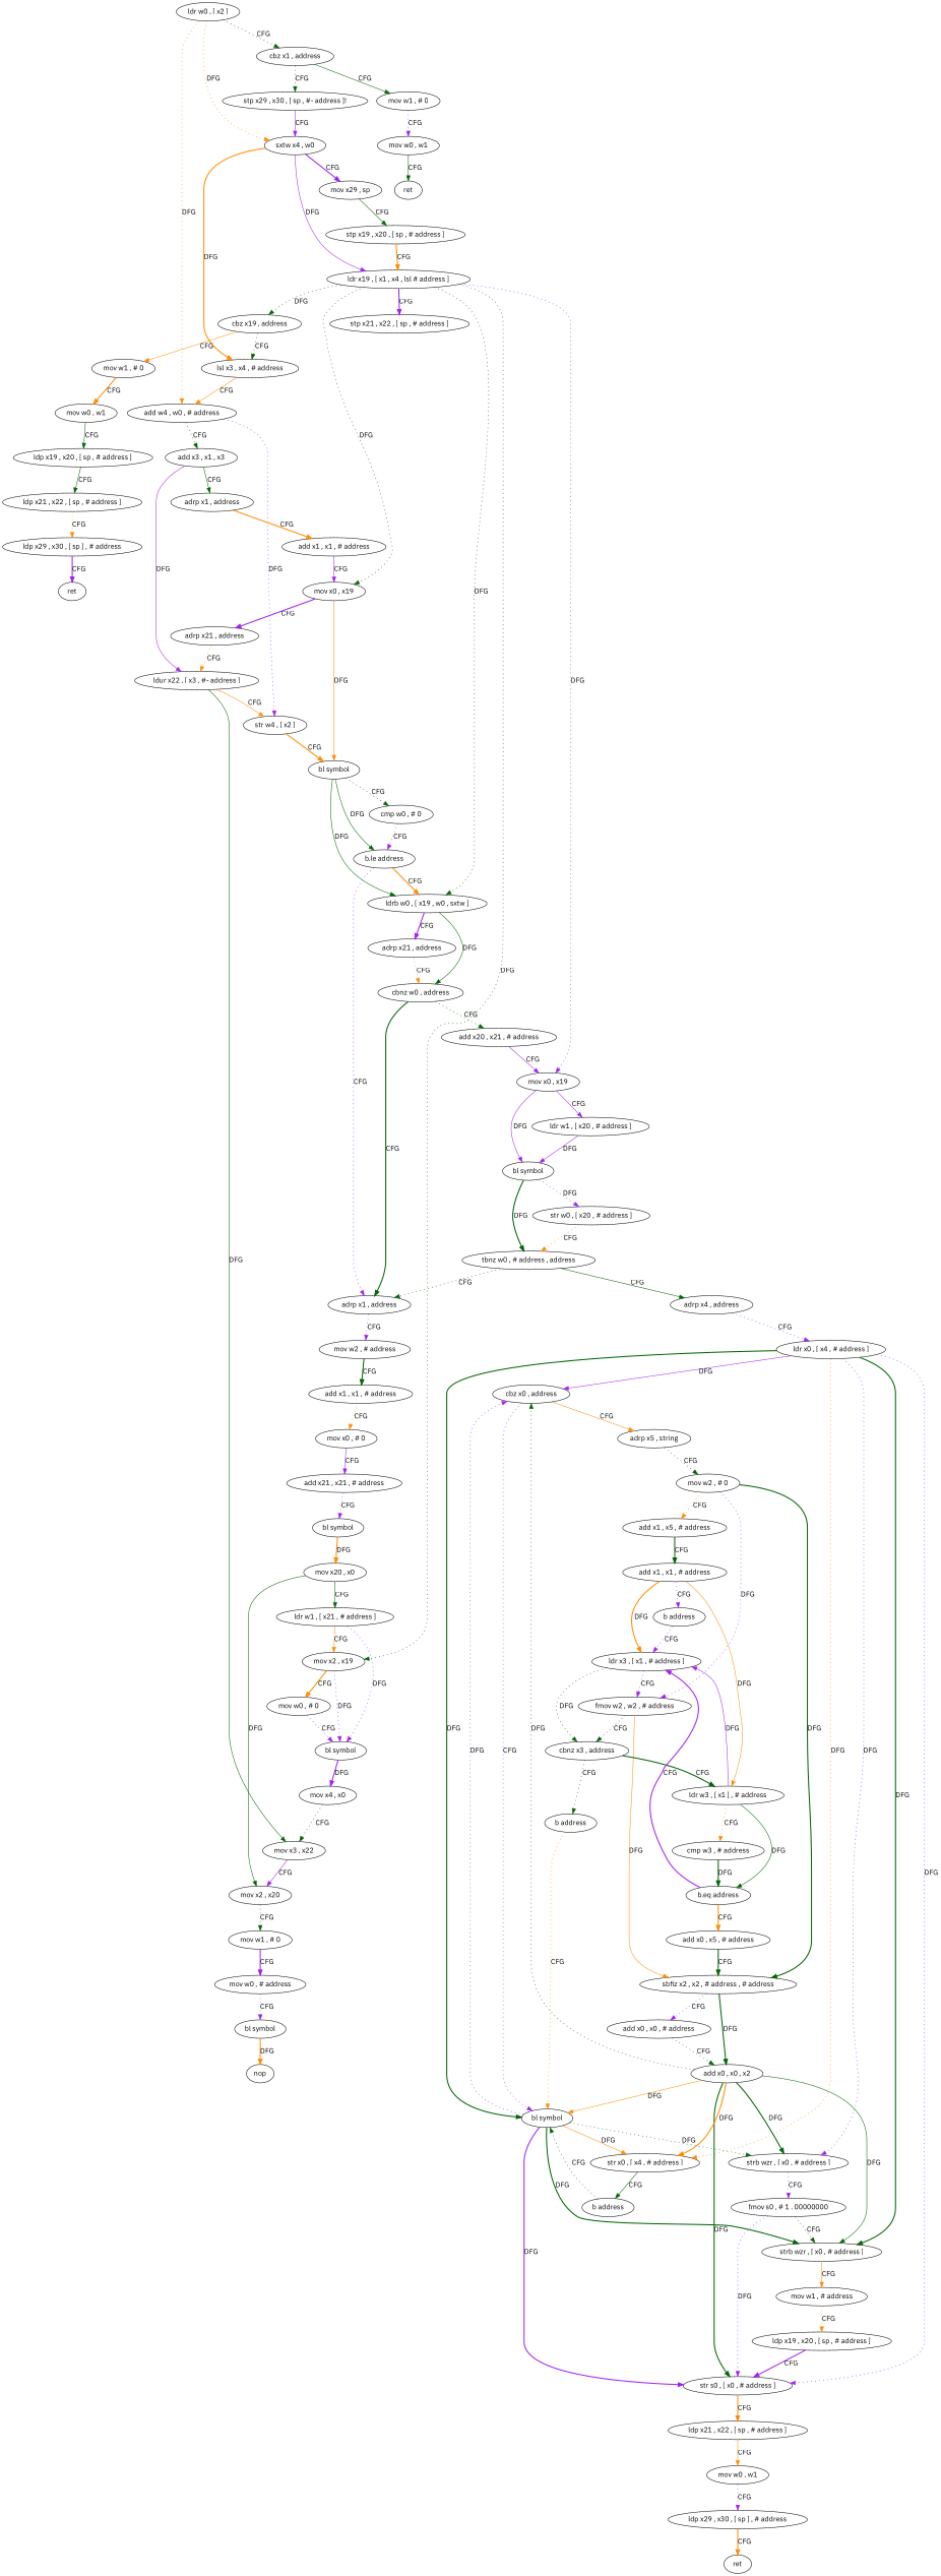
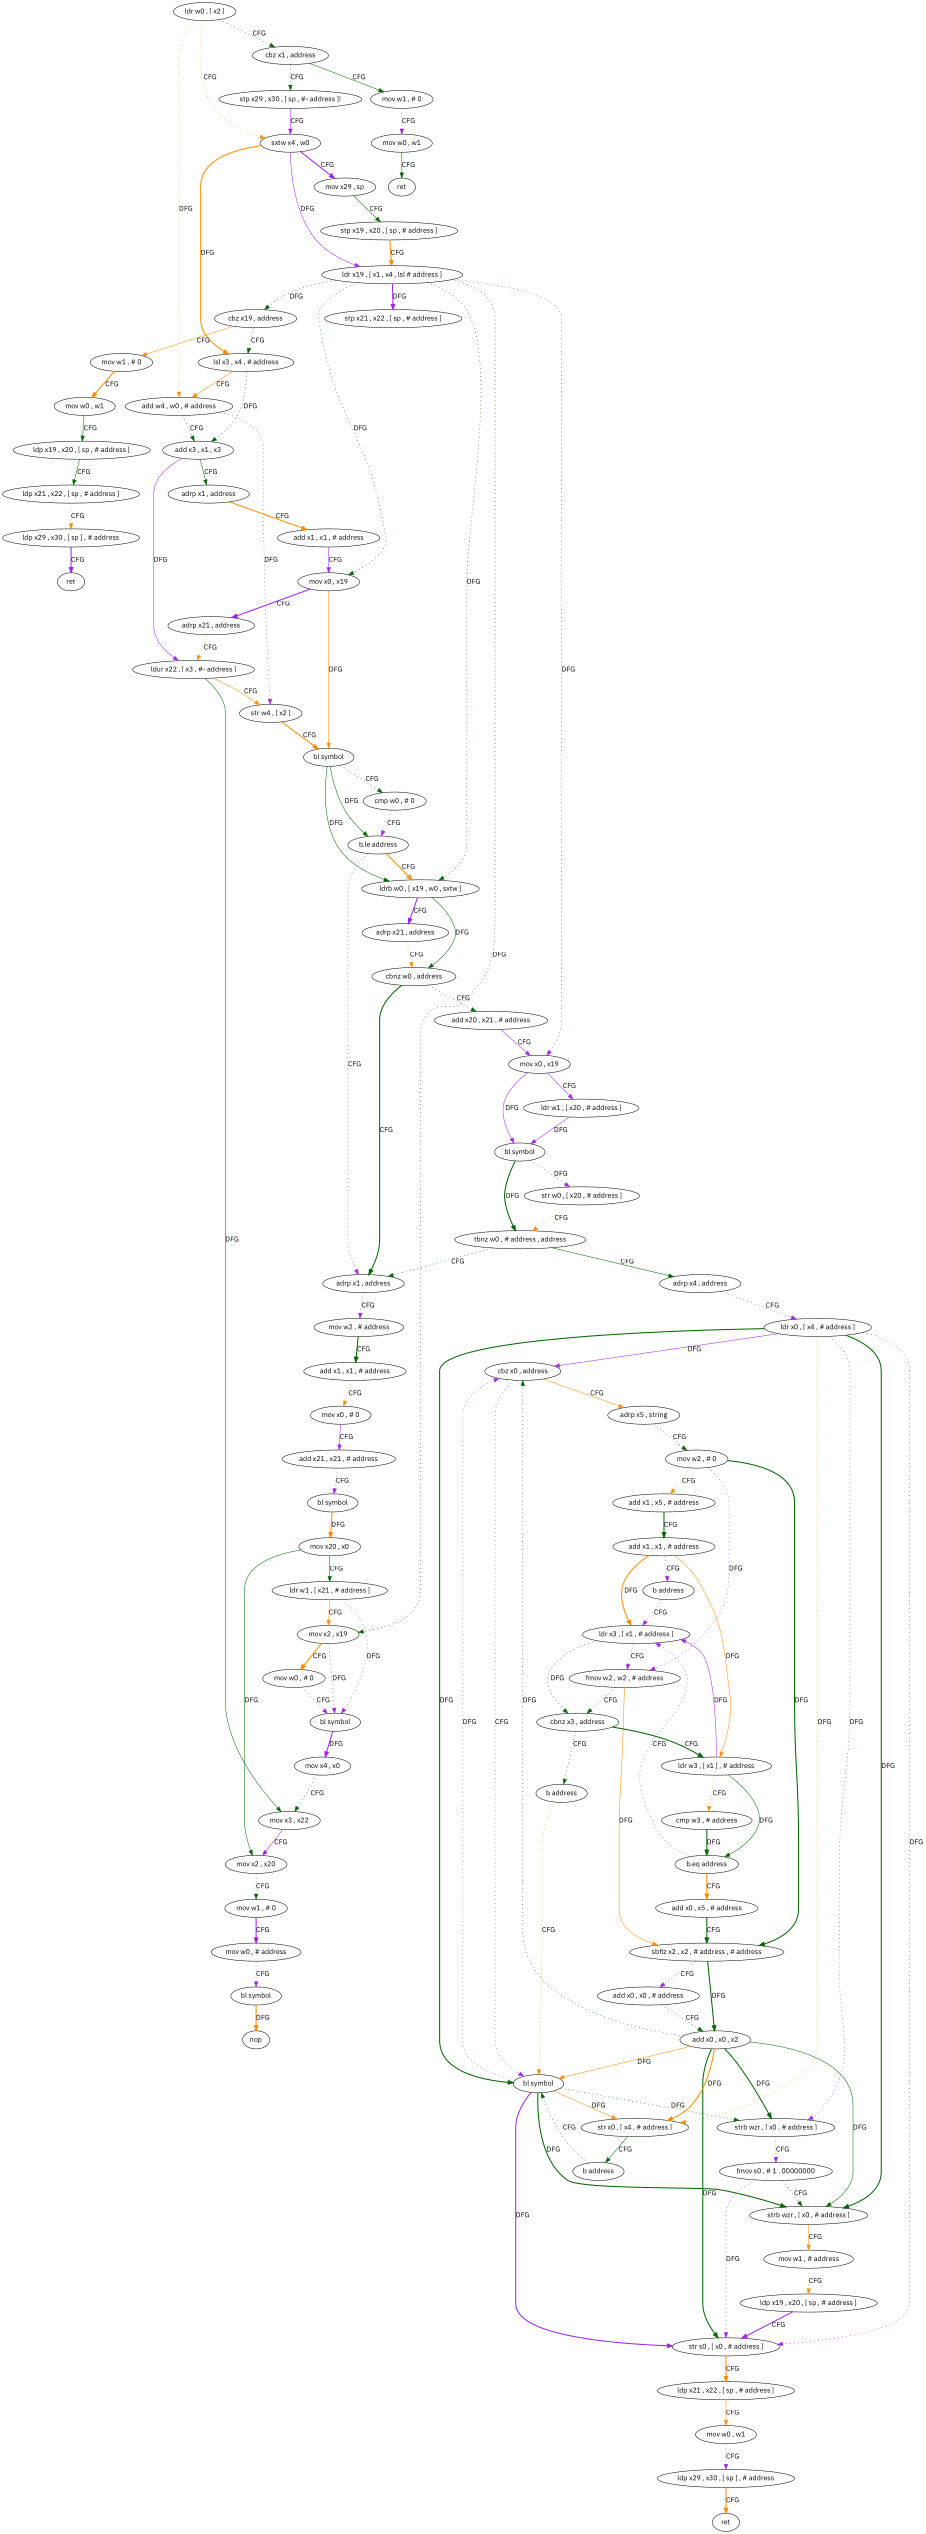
  digraph {
    fontname="IBM Plex Sans"
    node [fontname="IBM Plex Sans"]
    edge [color=darkgreen fontname="IBM Plex Sans" style=dotted]
    n1 [label="ldr w0 , [ x2 ]"]
    n2 [label="cbz x1 , address"]
    n3 [label="sxtw x4 , w0"]
    n4 [label="add w4 , w0 , # address"]
    n5 [label="mov w1 , # 0"]
    n6 [label="stp x29 , x30 , [ sp , #- address ]!"]
    n7 [label="mov x29 , sp"]
    n8 [label="ldr x19 , [ x1 , x4 , lsl # address ]"]
    n9 [label="lsl x3 , x4 , # address"]
    n10 [label="add x3 , x1 , x3"]
    n11 [label="str w4 , [ x2 ]"]
    n12 [label="mov w0 , w1"]
    n13 [label=ret]
    n14 [label="stp x19 , x20 , [ sp , # address ]"]
    n15 [label="stp x21 , x22 , [ sp , # address ]"]
    n16 [label="cbz x19 , address"]
    n17 [label="mov x0 , x19"]
    n18 [label="ldrb w0 , [ x19 , w0 , sxtw ]"]
    n19 [label="mov x2 , x19"]
    n20 [label="mov x0 , x19"]
    n21 [label="mov w1 , # 0"]
    n22 [label="adrp x21 , address"]
    n23 [label="bl symbol"]
    n24 [label="adrp x21 , address"]
    n25 [label="cbnz w0 , address"]
    n26 [label="bl symbol"]
    n27 [label="mov w0 , # 0"]
    n28 [label="ldr w1 , [ x20 , # address ]"]
    n29 [label="bl symbol"]
    n30 [label="mov w0 , w1"]
    n31 [label="ldp x19 , x20 , [ sp , # address ]"]
    n32 [label="adrp x1 , address"]
    n33 [label="ldur x22 , [ x3 , #- address ]"]
    n34 [label="ldp x21 , x22 , [ sp , # address ]"]
    n35 [label="ldp x29 , x30 , [ sp ] , # address"]
    n36 [label=ret]
    n37 [label="add x1 , x1 , # address"]
    n38 [label="mov x3 , x22"]
    n39 [label="cmp w0 , # 0"]
    n40 [label="b.le address"]
    n41 [label="mov x2 , x20"]
    n42 [label="adrp x1 , address"]
    n43 [label="mov w2 , # address"]
    n44 [label="add x1 , x1 , # address"]
    n45 [label="add x20 , x21 , # address"]
    n46 [label="mov x0 , # 0"]
    n47 [label="add x21 , x21 , # address"]
    n48 [label="bl symbol"]
    n49 [label="mov x20 , x0"]
    n50 [label="ldr w1 , [ x21 , # address ]"]
    n51 [label="mov w1 , # 0"]
    n52 [label="mov x4 , x0"]
    n53 [label="mov w0 , # address"]
    n54 [label="bl symbol"]
    n55 [label=nop]
    n56 [label="str w0 , [ x20 , # address ]"]
    n57 [label="tbnz w0 , # address , address"]
    n58 [label="adrp x4 , address"]
    n59 [label="ldr x0 , [ x4 , # address ]"]
    n60 [label="cbz x0 , address"]
    n61 [label="bl symbol"]
    n62 [label="strb wzr , [ x0 , # address ]"]
    n63 [label="strb wzr , [ x0 , # address ]"]
    n64 [label="str s0 , [ x0 , # address ]"]
    n65 [label="str x0 , [ x4 , # address ]"]
    n66 [label="adrp x5 , string"]
    n67 [label="fmov s0 , # 1 . 00000000"]
    n68 [label="mov w1 , # address"]
    n69 [label="ldp x21 , x22 , [ sp , # address ]"]
    n70 [label="b address"]
    n71 [label="mov w2 , # 0"]
    n72 [label="add x1 , x5 , # address"]
    n73 [label="fmov w2 , w2 , # address"]
    n74 [label="sbfiz x2 , x2 , # address , # address"]
    n75 [label="add x1 , x1 , # address"]
    n76 [label="cbnz x3 , address"]
    n77 [label="add x0 , x0 , # address"]
    n78 [label="add x0 , x0 , x2"]
    n79 [label="b address"]
    n80 [label="ldr x3 , [ x1 , # address ]"]
    n81 [label="ldr w3 , [ x1 ] , # address"]
    n82 [label="cmp w3 , # address"]
    n83 [label="b.eq address"]
    n84 [label="b address"]
    n85 [label="ldp x19 , x20 , [ sp , # address ]"]
    n86 [label="mov w0 , w1"]
    n87 [label="ldp x29 , x30 , [ sp ] , # address"]
    n88 [label=ret]
    n89 [label="add x0 , x5 , # address"]
    n1 -> n2 [label=CFG]
-   n1 -> n3 [color=darkorange label=DFG]
+   n1 -> n3 [color=darkorange label=CFG]
    n1 -> n4 [color=darkorange label=DFG]
    n2 -> n5 [label=CFG style=solid]
    n2 -> n6 [label=CFG]
    n3 -> n7 [color=purple label=CFG style=bold]
    n3 -> n8 [color=purple label=DFG style=solid]
    n3 -> n9 [color=darkorange label=DFG style=bold]
    n4 -> n10 [label=CFG]
    n4 -> n11 [color=purple label=DFG]
    n5 -> n12 [color=purple label=CFG]
    n6 -> n3 [color=purple label=CFG style=solid]
    n7 -> n14 [label=CFG style=solid]
-   n8 -> n15 [color=purple label=CFG style=bold]
+   n8 -> n15 [color=purple label=DFG style=bold]
    n8 -> n16 [label=DFG]
    n8 -> n17 [label=DFG]
    n8 -> n18 [label=DFG]
    n8 -> n19 [label=DFG]
    n8 -> n20 [color=purple label=DFG]
    n9 -> n4 [color=darkorange label=CFG style=solid]
+   n9 -> n10 [label=DFG]
    n10 -> n32 [label=CFG style=solid]
    n10 -> n33 [color=purple label=DFG style=solid]
    n11 -> n23 [color=darkorange label=CFG style=bold]
    n12 -> n13 [label=CFG style=solid]
    n14 -> n8 [color=darkorange label=CFG style=bold]
    n16 -> n9 [label=CFG]
    n16 -> n21 [color=darkorange label=CFG style=solid]
    n17 -> n22 [color=purple label=CFG style=bold]
    n17 -> n23 [color=darkorange label=DFG style=solid]
    n18 -> n24 [color=purple label=CFG style=bold]
    n18 -> n25 [label=DFG style=solid]
    n19 -> n26 [color=purple label=DFG]
    n19 -> n27 [color=darkorange label=CFG style=bold]
    n20 -> n28 [color=purple label=CFG style=solid]
    n20 -> n29 [color=purple label=DFG style=solid]
    n21 -> n30 [color=darkorange label=CFG style=bold]
    n22 -> n33 [color=darkorange label=CFG]
    n23 -> n18 [label=DFG style=solid]
    n23 -> n39 [label=CFG]
    n23 -> n40 [label=DFG style=solid]
    n24 -> n25 [color=darkorange label=CFG]
    n25 -> n42 [label=CFG style=bold]
    n25 -> n45 [label=CFG]
    n26 -> n52 [color=purple label=DFG style=bold]
    n27 -> n26 [color=purple label=CFG]
    n28 -> n29 [color=purple label=DFG style=solid]
    n29 -> n56 [color=purple label=DFG]
    n29 -> n57 [label=DFG style=bold]
    n30 -> n31 [label=CFG style=solid]
    n31 -> n34 [label=CFG style=solid]
    n32 -> n37 [color=darkorange label=CFG style=bold]
    n33 -> n11 [color=darkorange label=CFG style=solid]
    n33 -> n38 [label=DFG style=solid]
    n34 -> n35 [color=darkorange label=CFG]
    n35 -> n36 [color=purple label=CFG style=bold]
    n37 -> n17 [color=purple label=CFG style=solid]
    n38 -> n41 [color=purple label=CFG style=solid]
    n39 -> n40 [color=purple label=CFG]
    n40 -> n18 [color=darkorange label=CFG style=bold]
    n40 -> n42 [color=purple label=CFG]
    n41 -> n51 [label=CFG]
    n42 -> n43 [color=purple label=CFG]
    n43 -> n44 [label=CFG style=bold]
    n44 -> n46 [color=darkorange label=CFG]
    n45 -> n20 [color=purple label=CFG style=solid]
    n46 -> n47 [color=purple label=CFG style=solid]
    n47 -> n48 [color=purple label=CFG]
    n48 -> n49 [color=darkorange label=DFG style=bold]
    n49 -> n41 [label=DFG style=solid]
    n49 -> n50 [label=CFG style=solid]
    n50 -> n19 [color=darkorange label=CFG style=solid]
    n50 -> n26 [color=purple label=DFG]
    n51 -> n53 [color=purple label=CFG style=bold]
    n52 -> n38 [label=CFG]
    n53 -> n54 [color=purple label=CFG]
    n54 -> n55 [color=darkorange label=DFG style=bold]
    n56 -> n57 [color=darkorange label=CFG]
    n57 -> n42 [label=CFG]
    n57 -> n58 [label=CFG style=solid]
    n58 -> n59 [color=purple label=CFG]
    n59 -> n60 [color=purple label=DFG style=solid]
    n59 -> n61 [label=DFG style=bold]
    n59 -> n62 [color=purple label=DFG]
    n59 -> n63 [label=DFG style=bold]
    n59 -> n64 [color=purple label=DFG]
    n59 -> n65 [color=darkorange label=DFG]
    n60 -> n61 [color=purple label=CFG]
    n60 -> n66 [color=darkorange label=CFG style=solid]
    n61 -> n60 [color=purple label=DFG]
    n61 -> n62 [label=DFG]
    n61 -> n63 [label=DFG style=bold]
    n61 -> n64 [color=purple label=DFG style=bold]
    n61 -> n65 [color=darkorange label=DFG style=solid]
    n62 -> n67 [color=purple label=CFG]
    n63 -> n68 [color=darkorange label=CFG style=solid]
    n64 -> n69 [color=darkorange label=CFG style=bold]
    n65 -> n70 [label=CFG style=solid]
    n66 -> n71 [label=CFG]
    n67 -> n63 [label=CFG]
    n67 -> n64 [color=purple label=DFG]
    n68 -> n85 [color=darkorange label=CFG]
    n69 -> n86 [color=darkorange label=CFG style=solid]
    n70 -> n61 [label=CFG]
    n71 -> n72 [color=darkorange label=CFG]
    n71 -> n73 [color=purple label=DFG]
    n71 -> n74 [label=DFG style=bold]
    n72 -> n75 [label=CFG style=bold]
    n73 -> n74 [color=darkorange label=DFG style=solid]
    n73 -> n76 [label=CFG]
    n74 -> n77 [color=purple label=CFG]
    n74 -> n78 [label=DFG style=bold]
    n75 -> n79 [color=purple label=CFG]
    n75 -> n80 [color=darkorange label=DFG style=bold]
    n75 -> n81 [color=darkorange label=DFG style=solid]
    n76 -> n81 [label=CFG style=bold]
    n76 -> n84 [label=CFG]
    n77 -> n78 [label=CFG]
    n78 -> n60 [label=DFG]
    n78 -> n61 [color=darkorange label=DFG style=solid]
    n78 -> n62 [label=DFG style=bold]
    n78 -> n63 [label=DFG style=solid]
    n78 -> n64 [label=DFG style=bold]
    n78 -> n65 [color=darkorange label=DFG style=bold]
    n79 -> n80 [color=purple label=CFG]
    n80 -> n73 [color=purple label=CFG]
    n80 -> n76 [label=DFG]
    n81 -> n80 [color=purple label=DFG style=solid]
    n81 -> n82 [color=darkorange label=CFG]
    n81 -> n83 [label=DFG style=solid]
    n82 -> n83 [label=DFG style=bold]
-   n83 -> n80 [color=purple label=CFG style=bold]
+   n83 -> n80 [color=purple label=CFG]
    n83 -> n89 [color=darkorange label=CFG style=bold]
    n84 -> n61 [color=darkorange label=CFG]
    n85 -> n64 [color=purple label=CFG style=bold]
    n86 -> n87 [color=purple label=CFG]
    n87 -> n88 [color=darkorange label=CFG style=bold]
    n89 -> n74 [label=CFG style=bold]
  }
